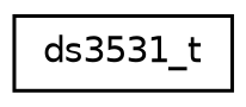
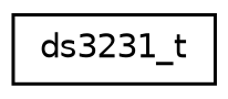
  digraph {
    rankdir=LR
-   n1 [color=black fillcolor=white fontname=Helvetica fontsize=10 height=0.2 label=ds3531_t shape=record style=filled width=0.4]
+   n1 [color=black fillcolor=white fontname=Helvetica fontsize=10 height=0.2 label=ds3231_t shape=record style=filled width=0.4]
  }
